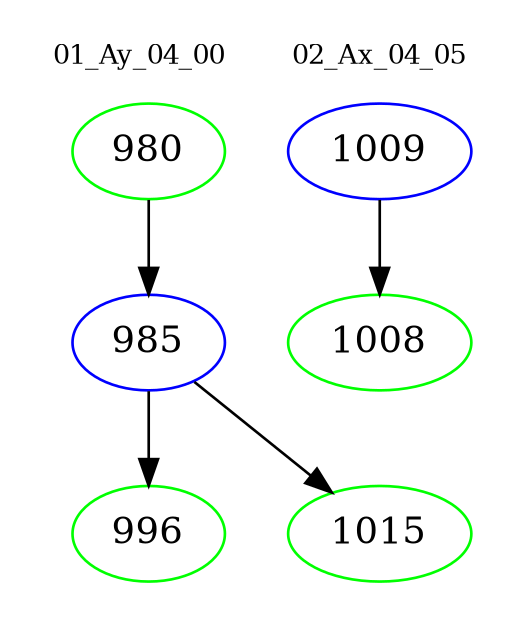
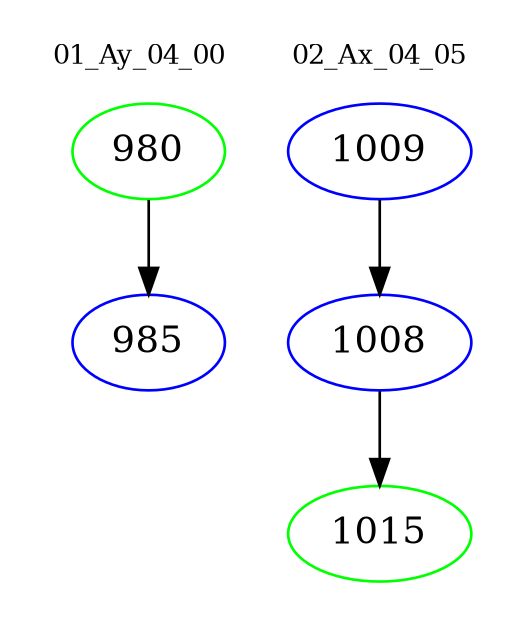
  digraph {
    fontname="DejaVu Serif"
    node [color=green fontname="DejaVu Serif"]
    edge [color=black fontname="DejaVu Serif"]
    n1 [label=980]
    n2 [color=blue label=985]
-   n3 [label=996]
    n4 [color=blue label=1009]
-   n5 [label=1008]
+   n5 [color=blue label=1008]
    n6 [label=1015]
    subgraph cluster_1 {
      color=white
      fontsize=10
      label="01_Ay_04_00"
      n1
      n2
-     n3
    }
    subgraph cluster_2 {
      color=white
      fontsize=10
      label="02_Ax_04_05"
      n4
      n5
      n6
    }
    n1 -> n2
-   n2 -> n3
    n4 -> n5
-   n2 -> n6
+   n5 -> n6
  }
